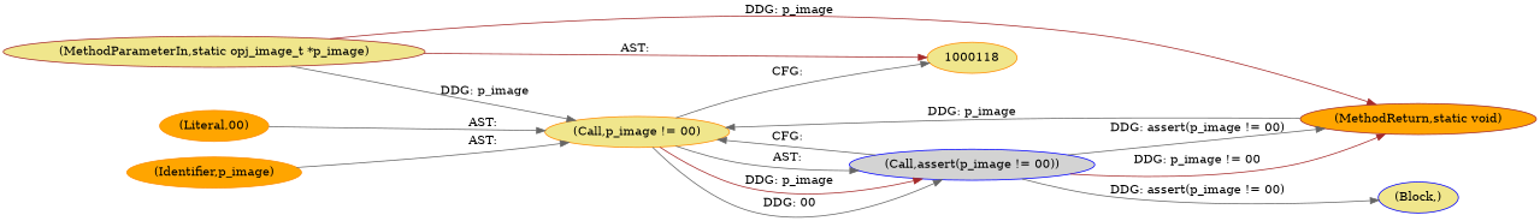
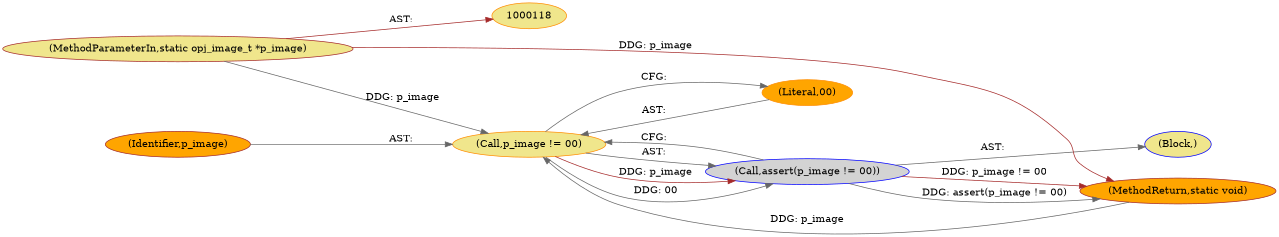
  digraph {
    rankdir=LR
    node [color=darkorange fillcolor=khaki style=filled]
    edge [color=gray40]
    n1 [label="(Call,p_image != 00)"]
    n2 [color=blue fillcolor=lightgrey label="(Call,assert(p_image != 00))"]
    n3 [fillcolor=orange label="(Literal,00)"]
    n4 [color=brown fillcolor=orange label="(MethodReturn,static void)"]
    n5 [color=blue label="(Block,)"]
    n6 [color=brown label="(MethodParameterIn,static opj_image_t *p_image)"]
    1000118
-   n8 [fillcolor=orange label="(Identifier,p_image)"]
+   n8 [color=brown fillcolor=orange label="(Identifier,p_image)"]
    n1 -> n2 [label="AST: "]
    n1 -> n2 [color=brown label="DDG: p_image"]
    n1 -> n2 [label="DDG: 00"]
-   n1 -> 1000118 [label="CFG: "]
+   n1 -> n3 [label="CFG: "]
    n2 -> n1 [label="CFG: "]
    n2 -> n4 [label="DDG: assert(p_image != 00)"]
    n2 -> n4 [color=brown label="DDG: p_image != 00"]
-   n2 -> n5 [label="DDG: assert(p_image != 00)"]
+   n2 -> n5 [label="AST: "]
    n3 -> n1 [label="AST: "]
    n4 -> n1 [label="DDG: p_image"]
    n6 -> n1 [label="DDG: p_image"]
    n6 -> n4 [color=brown label="DDG: p_image"]
    n6 -> 1000118 [color=brown label="AST: "]
    n8 -> n1 [label="AST: "]
  }
